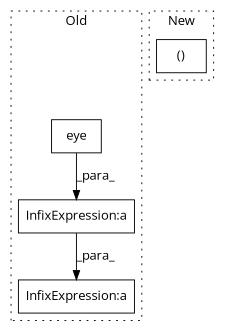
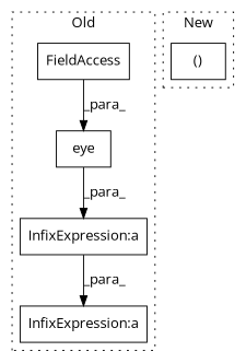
  digraph {
    fontname="Open Sans"
    node [a=27 l=3 shape=box fontname="Open Sans"]
    edge [fontname="Open Sans"]
    n1 [a=32 l="4,1" label=eye s="5801,5837"]
    n2 [label="InfixExpression:a" s=5786]
    n3 [label="InfixExpression:a" s=5838]
+   n4 [a=22 l=19 label=FieldAccess s=5818]
    n5 [a=106 l=34 label="()" s=6002]
    subgraph cluster_1 {
      label=Old
      style=dotted
      n1
      n2
      n3
+     n4
    }
    subgraph cluster_2 {
      label=New
      style=dotted
      n5
    }
    n1 -> n3 [label=_para_]
    n3 -> n2 [label=_para_]
+   n4 -> n1 [label=_para_]
  }
